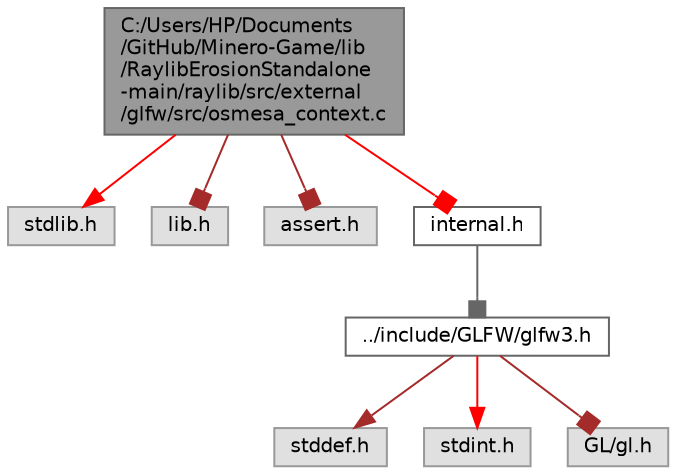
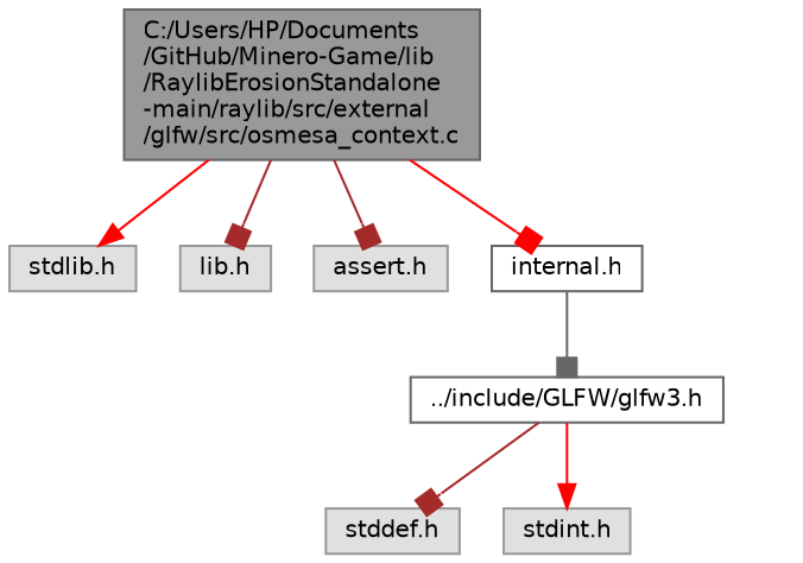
  digraph {
    node [color=grey60 fillcolor="#E0E0E0" fontname=Helvetica fontsize=10 shape=box style=filled]
    edge [arrowhead=box color=brown fontname=Helvetica fontsize=10 labelfontname=Helvetica labelfontsize=10 style=solid]
    n1 [color=gray40 fillcolor=grey60 fontcolor=black height=0.2 label="C:/Users/HP/Documents\l/GitHub/Minero-Game/lib\l/RaylibErosionStandalone\l-main/raylib/src/external\l/glfw/src/osmesa_context.c" width=0.4]
    n2 [height=0.2 label="stdlib.h" width=0.4]
    n3 [height=0.2 label="lib.h" width=0.4]
    n4 [height=0.2 label="assert.h" width=0.4]
    n5 [color=grey40 fillcolor=white height=0.2 label="internal.h" width=0.4]
    n6 [color=grey40 fillcolor=white height=0.2 label="../include/GLFW/glfw3.h" width=0.4]
    n7 [height=0.2 label="stddef.h" width=0.4]
    n8 [height=0.2 label="stdint.h" width=0.4]
-   n9 [height=0.2 label="GL/gl.h" width=0.4]
    n1 -> n2 [arrowhead=normal color=red]
    n1 -> n3
    n1 -> n4
    n1 -> n5 [color=red]
    n5 -> n6 [color=gray40]
-   n6 -> n7 [arrowhead=normal]
+   n6 -> n7
    n6 -> n8 [arrowhead=normal color=red]
-   n6 -> n9
  }
